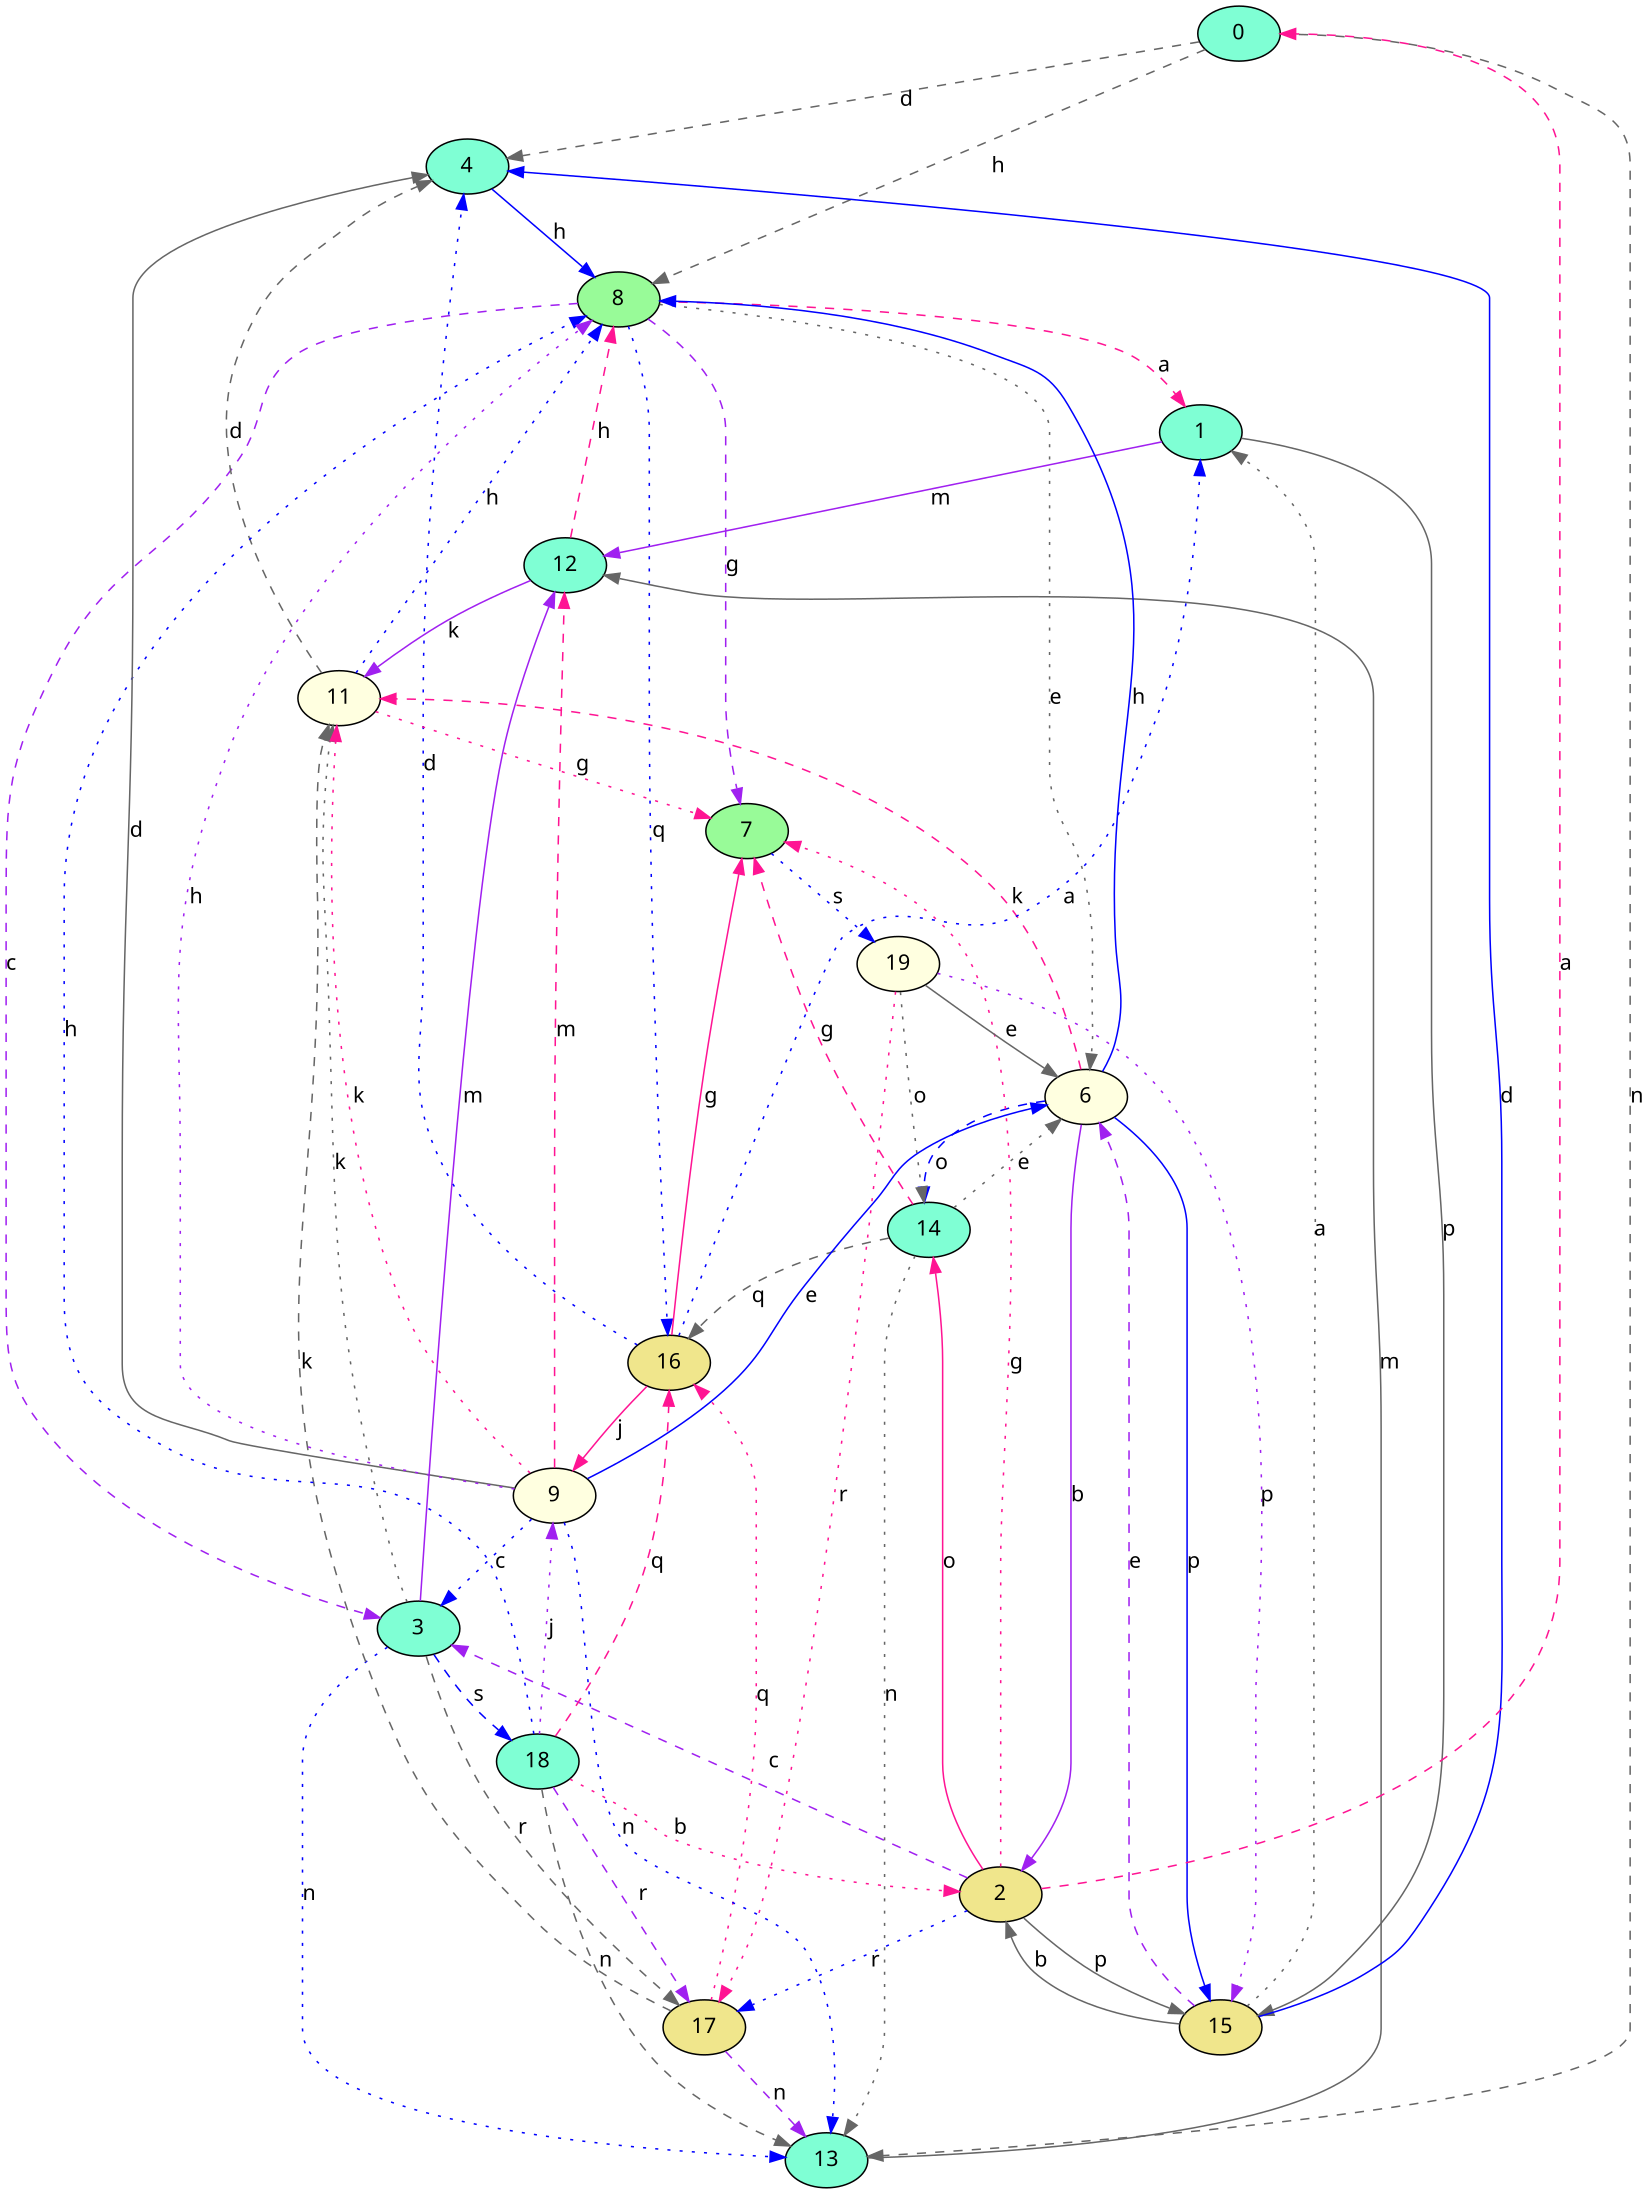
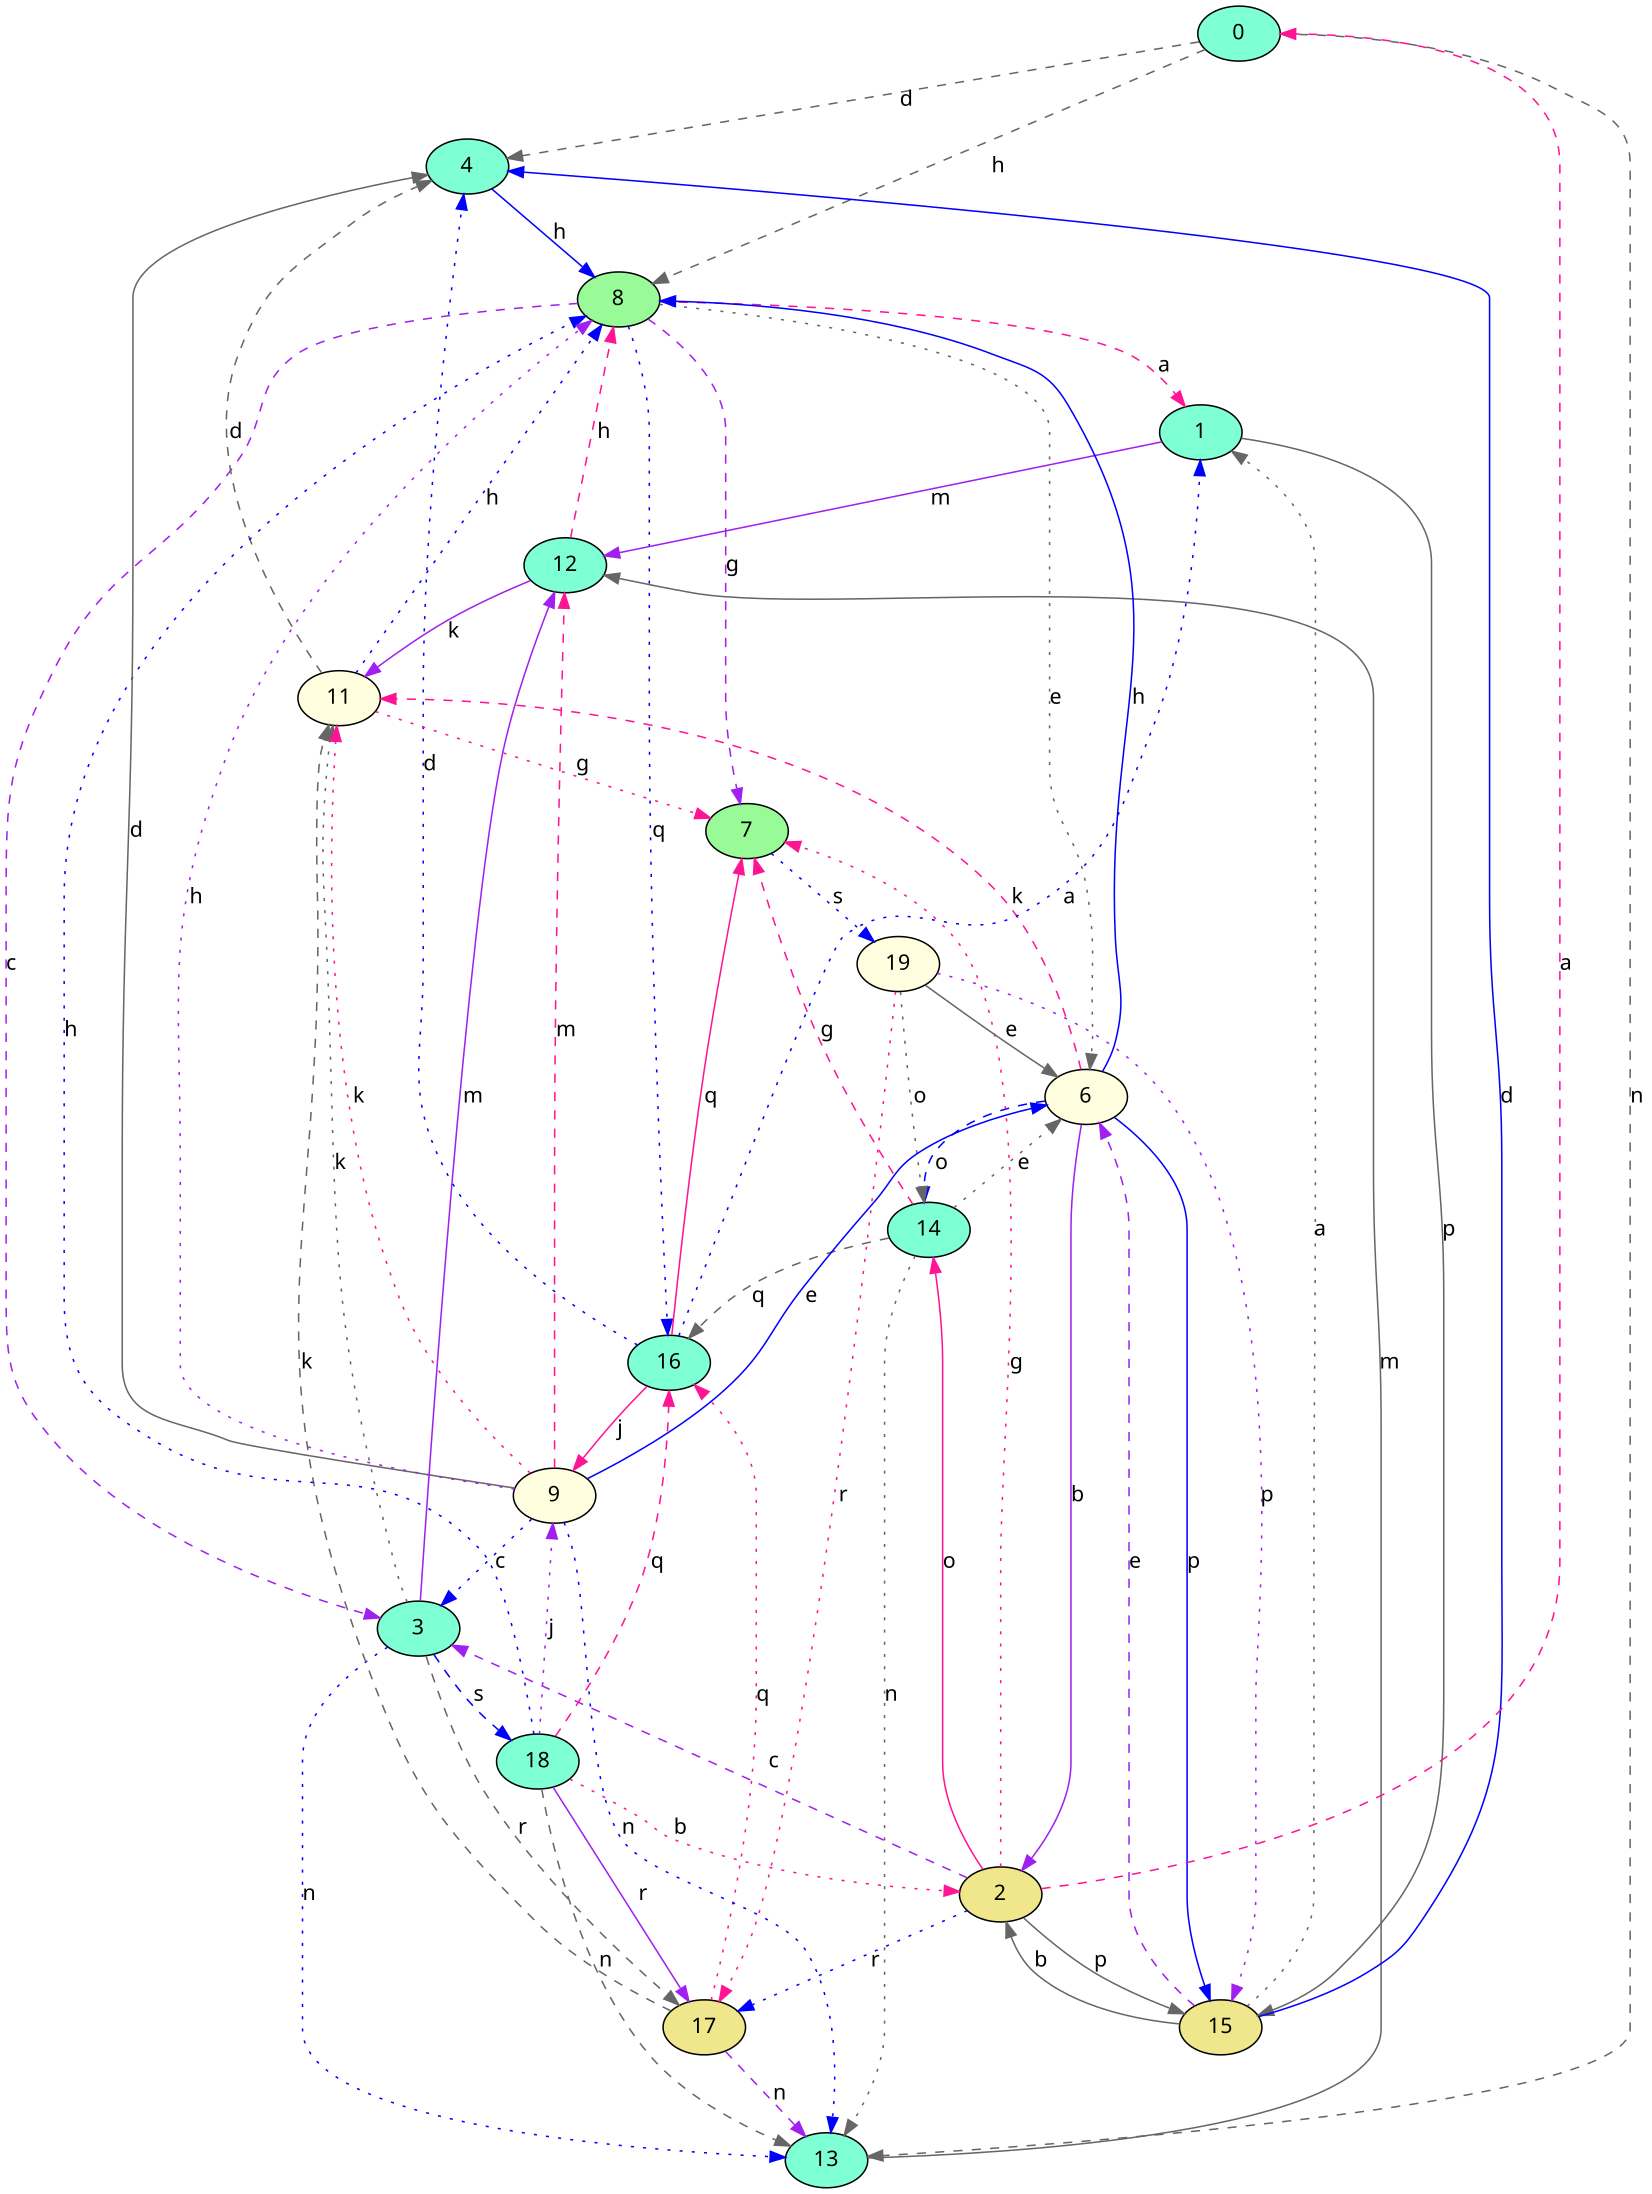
  strict digraph {
    fontname="Noto Sans"
    node [fillcolor=aquamarine fontname="Noto Sans" style=filled]
    edge [color=gray40 fontname="Noto Sans" style=dotted]
    0
    4
    8 [fillcolor=palegreen]
    13
    1
    3
    7 [fillcolor=palegreen]
    6 [fillcolor=lightyellow]
-   16 [fillcolor=khaki]
+   16
    12
    15 [fillcolor=khaki]
    11 [fillcolor=lightyellow]
    2 [fillcolor=khaki]
    14
    17 [fillcolor=khaki]
    18
    19 [fillcolor=lightyellow]
    9 [fillcolor=lightyellow]
    0 -> 4 [label=d style=dashed]
    0 -> 8 [label=h style=dashed]
    0 -> 13 [label=n style=dashed]
    4 -> 8 [color=blue label=h style=solid]
    8 -> 1 [color=deeppink label=a style=dashed]
    8 -> 3 [color=purple label=c style=dashed]
    8 -> 7 [color=purple label=g style=dashed]
    8 -> 6 [label=e]
    8 -> 16 [color=blue label=q]
    13 -> 12 [label=m style=solid]
    1 -> 12 [color=purple label=m style=solid]
    1 -> 15 [label=p style=solid]
    3 -> 13 [color=blue label=n]
    3 -> 12 [color=purple label=m style=solid]
    3 -> 11 [label=k]
    3 -> 17 [label=r style=dashed]
    3 -> 18 [color=blue label=s style=dashed]
    7 -> 19 [color=blue label=s]
    6 -> 8 [color=blue label=h style=solid]
    6 -> 15 [color=blue label=p style=solid]
    6 -> 11 [color=deeppink label=k style=dashed]
    6 -> 2 [color=purple label=b style=solid]
    6 -> 14 [color=blue label=o style=dashed]
    16 -> 4 [color=blue label=d]
    16 -> 1 [color=blue label=a]
-   16 -> 7 [color=deeppink label=g style=solid]
+   16 -> 7 [color=deeppink label=q style=solid]
    16 -> 9 [color=deeppink label=j style=solid]
    12 -> 8 [color=deeppink label=h style=dashed]
    12 -> 11 [color=purple label=k style=solid]
    15 -> 4 [color=blue label=d style=solid]
    15 -> 1 [label=a]
    15 -> 6 [color=purple label=e style=dashed]
    15 -> 2 [label=b style=solid]
    11 -> 4 [label=d style=dashed]
    11 -> 8 [color=blue label=h]
    11 -> 7 [color=deeppink label=g]
    2 -> 0 [color=deeppink label=a style=dashed]
    2 -> 3 [color=purple label=c style=dashed]
    2 -> 7 [color=deeppink label=g]
    2 -> 15 [label=p style=solid]
    2 -> 14 [color=deeppink label=o style=solid]
    2 -> 17 [color=blue label=r]
    14 -> 13 [label=n]
    14 -> 7 [color=deeppink label=g style=dashed]
    14 -> 6 [label=e]
    14 -> 16 [label=q style=dashed]
    17 -> 13 [color=purple label=n style=dashed]
    17 -> 16 [color=deeppink label=q]
    17 -> 11 [label=k style=dashed]
    18 -> 8 [color=blue label=h]
    18 -> 13 [label=n style=dashed]
    18 -> 16 [color=deeppink label=q style=dashed]
    18 -> 2 [color=deeppink label=b]
-   18 -> 17 [color=purple label=r style=dashed]
+   18 -> 17 [color=purple label=r style=solid]
    18 -> 9 [color=purple label=j]
    19 -> 6 [label=e style=solid]
    19 -> 15 [color=purple label=p]
    19 -> 14 [label=o]
    19 -> 17 [color=deeppink label=r]
    9 -> 4 [label=d style=solid]
    9 -> 8 [color=purple label=h]
    9 -> 13 [color=blue label=n]
    9 -> 3 [color=blue label=c]
    9 -> 6 [color=blue label=e style=solid]
    9 -> 12 [color=deeppink label=m style=dashed]
    9 -> 11 [color=deeppink label=k]
  }
